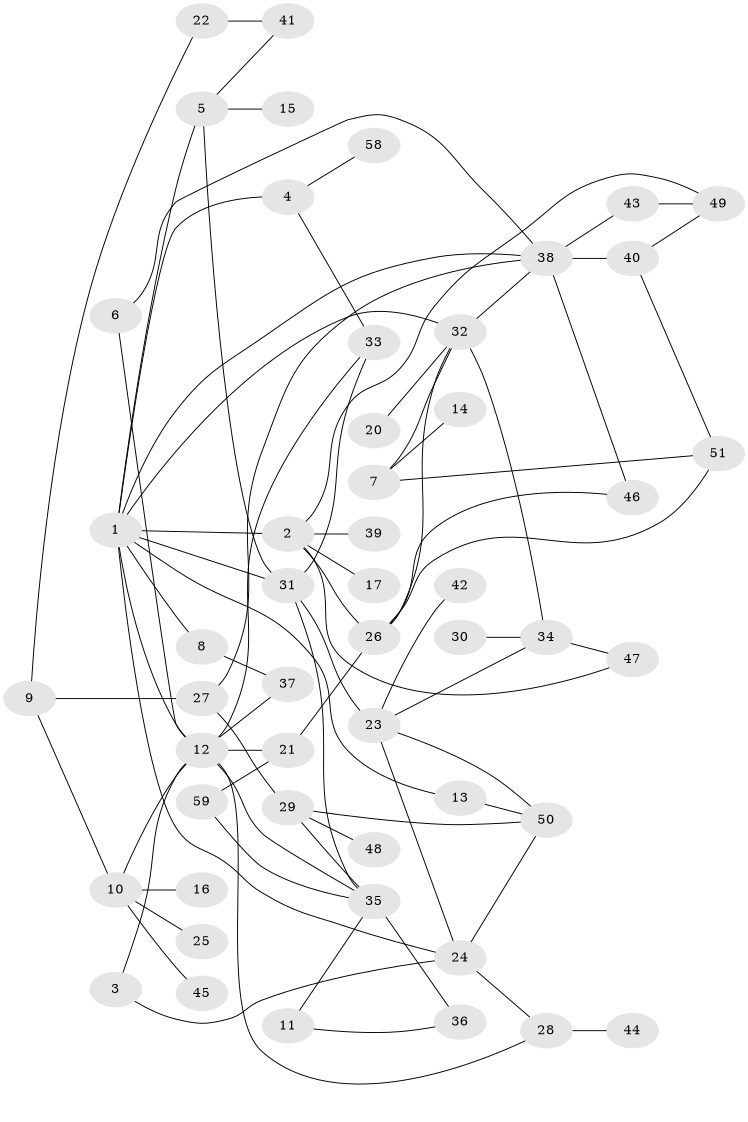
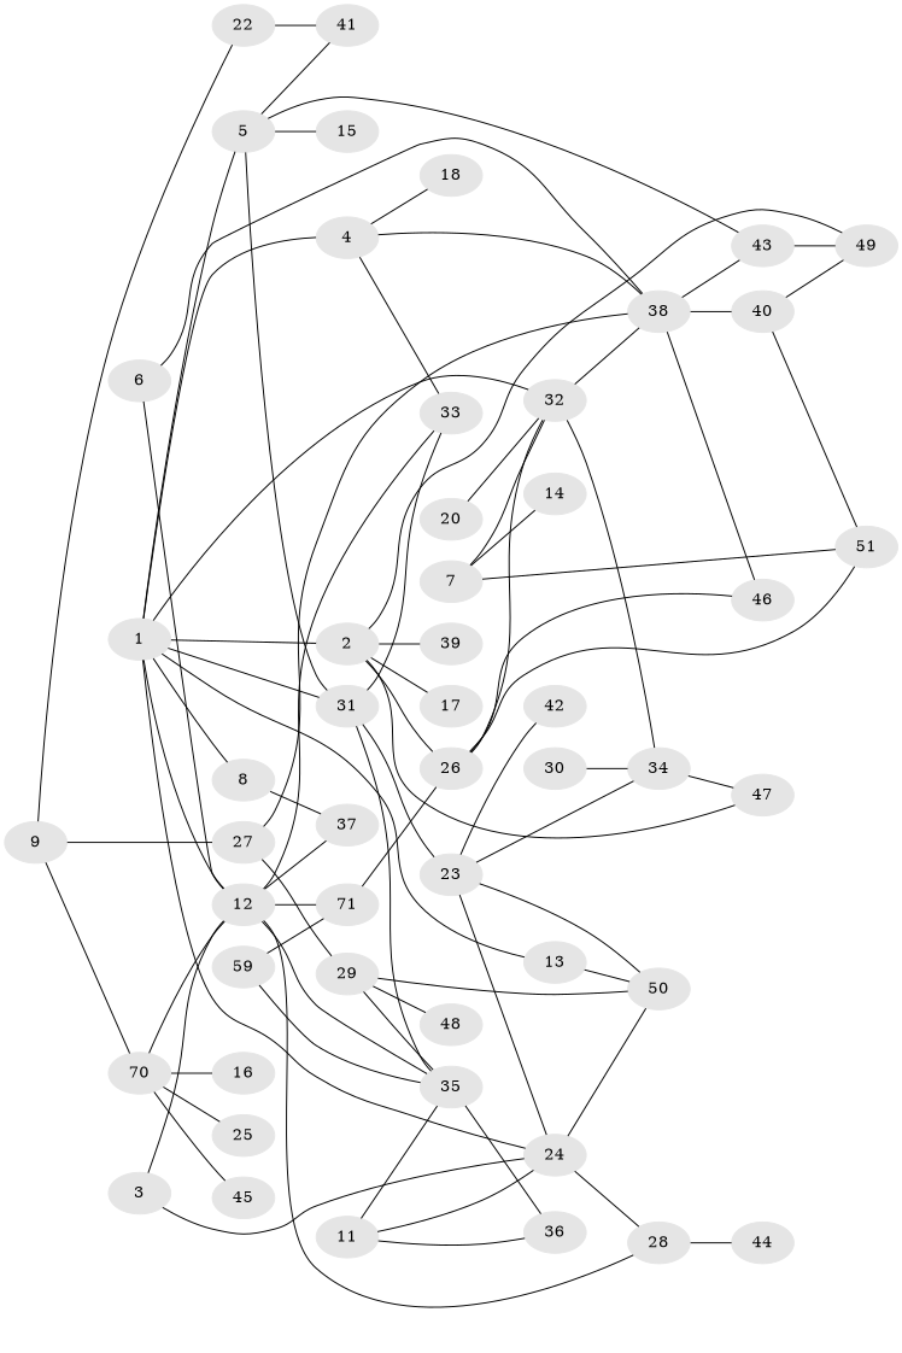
  graph {
    rankdir=LR
    node [color=gray90 style=filled]
    edge [weight=1.0]
    1
    2
    4
    5
    8
    12
    13
    24
    31
    32
    38
    17
    26
    39
    47
    49
-   18 [label=58]
+   18
    33
    15
    41
    43
    37
    35
-   21
+   21 [label=71]
    28
    50
    23
    34
    46
    40
    51
    3
    42
    6
    7
    14
    9
-   10
+   10 [label=70]
    22
    27
    16
    25
    45
    29
    11
    36
    44
    n48 [label=59]
    20
    48
    30
    1 -- 2
    1 -- 4
    1 -- 5
    1 -- 8
    1 -- 12
    1 -- 13
    1 -- 24
    1 -- 31
    1 -- 32 [weight=2.0]
-   1 -- 38
+   4 -- 38
    2 -- 17
    2 -- 26
    2 -- 39
    2 -- 47
    2 -- 49
    4 -- 18
    4 -- 33
    5 -- 31
    5 -- 15
    5 -- 41
+   5 -- 43
    8 -- 37
    12 -- 33
    12 -- 37
    12 -- 35
    12 -- 21
    12 -- 28
    13 -- 50
    24 -- 28
    24 -- 50
    31 -- 33
    31 -- 35
    31 -- 23
    32 -- 38 [weight=2.0]
    32 -- 34
    38 -- 43
    38 -- 46
    38 -- 40
    26 -- 32
    26 -- 46
    26 -- 51
    43 -- 49
    35 -- 36
    21 -- 26
    28 -- 44
    23 -- 24
    23 -- 50
    23 -- 34
    23 -- 42
    34 -- 47
    40 -- 49
    40 -- 51
    3 -- 12
    3 -- 24
    6 -- 12
    6 -- 38
    7 -- 32
    7 -- 51
    7 -- 14
    9 -- 10
    9 -- 22
    9 -- 27
    10 -- 12
    10 -- 16
    10 -- 25
    10 -- 45
    22 -- 41 [weight=2.0]
    27 -- 38
    27 -- 29
    29 -- 35
    29 -- 50
    29 -- 48
+   11 -- 24
    11 -- 35
    11 -- 36
    n48 -- 35
    n48 -- 21
    20 -- 32
    30 -- 34
  }
